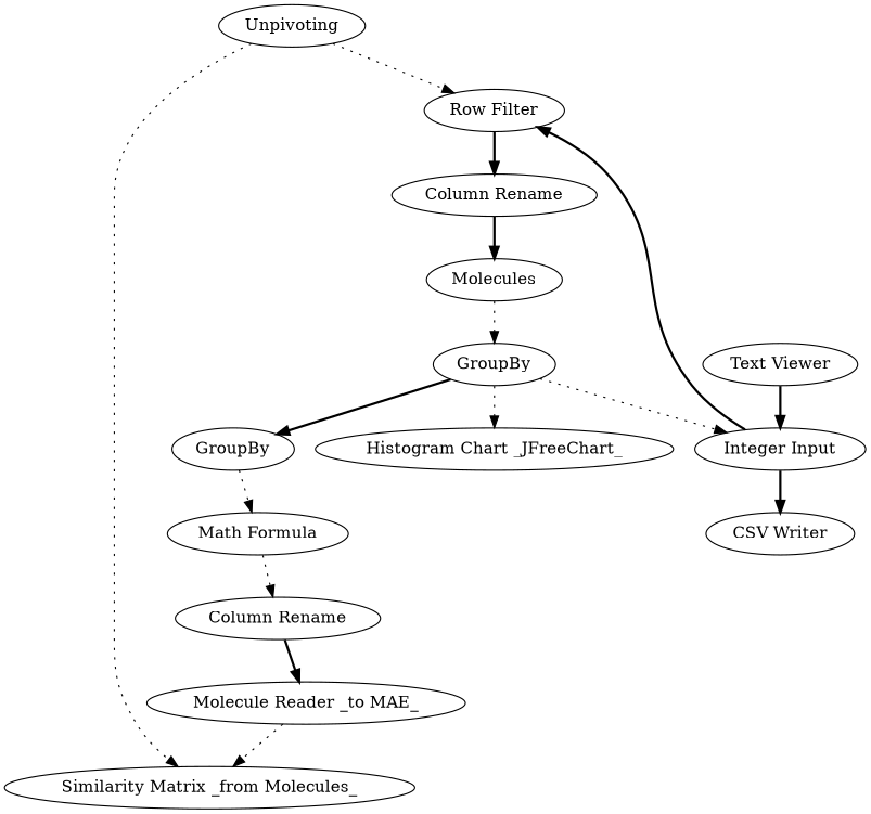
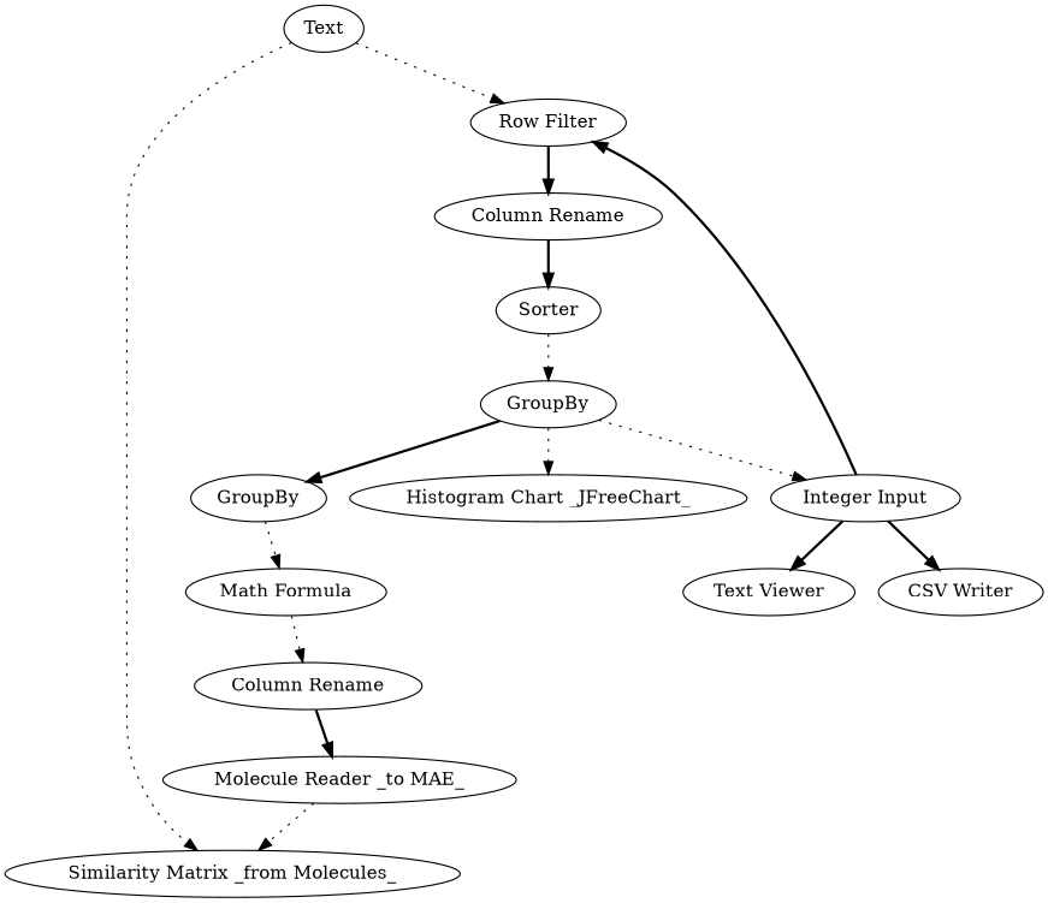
  digraph {
    rankdir=TB
    edge [style=dotted]
    n1 [label="Molecule Reader _to MAE_"]
    n2 [label="Similarity Matrix _from Molecules_"]
-   n3 [label=Unpivoting]
+   n3 [label=Text]
    n4 [label="Row Filter"]
-   n5 [label=Molecules]
+   n5 [label=Sorter]
    n6 [label=GroupBy]
    n7 [label=GroupBy]
    n8 [label="Histogram Chart _JFreeChart_"]
    n9 [label="Integer Input"]
    n10 [label="Math Formula"]
    n11 [label="Text Viewer"]
    n12 [label="CSV Writer"]
    n13 [label="Column Rename"]
    n14 [label="Column Rename"]
    n1 -> n2
    n3 -> n2
    n3 -> n4
    n4 -> n14 [style=bold]
    n5 -> n6
    n6 -> n7 [style=bold]
    n6 -> n8
    n6 -> n9
    n7 -> n10
    n9 -> n4 [style=bold]
-   n11 -> n9 [style=bold]
+   n9 -> n11 [style=bold]
    n9 -> n12 [style=bold]
    n10 -> n13
    n13 -> n1 [style=bold]
    n14 -> n5 [style=bold]
  }
